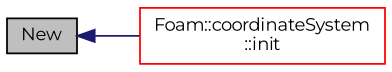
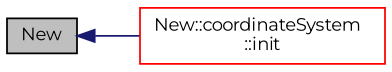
  digraph {
    rankdir=LR
    fontname=Montserrat
    node [fontname=Montserrat fontsize=10 shape=record]
    n1 [color=black fillcolor=grey75 fontcolor=black height=0.2 label=New style=filled width=0.4]
-   n2 [color=red height=0.2 label="Foam::coordinateSystem\l::init" width=0.4]
+   n2 [color=red height=0.2 label="New::coordinateSystem\l::init" width=0.4]
    n1 -> n2 [color=midnightblue dir=back fontname=Montserrat fontsize=10 labelfontname=Helvetica labelfontsize=10 style=solid]
  }
